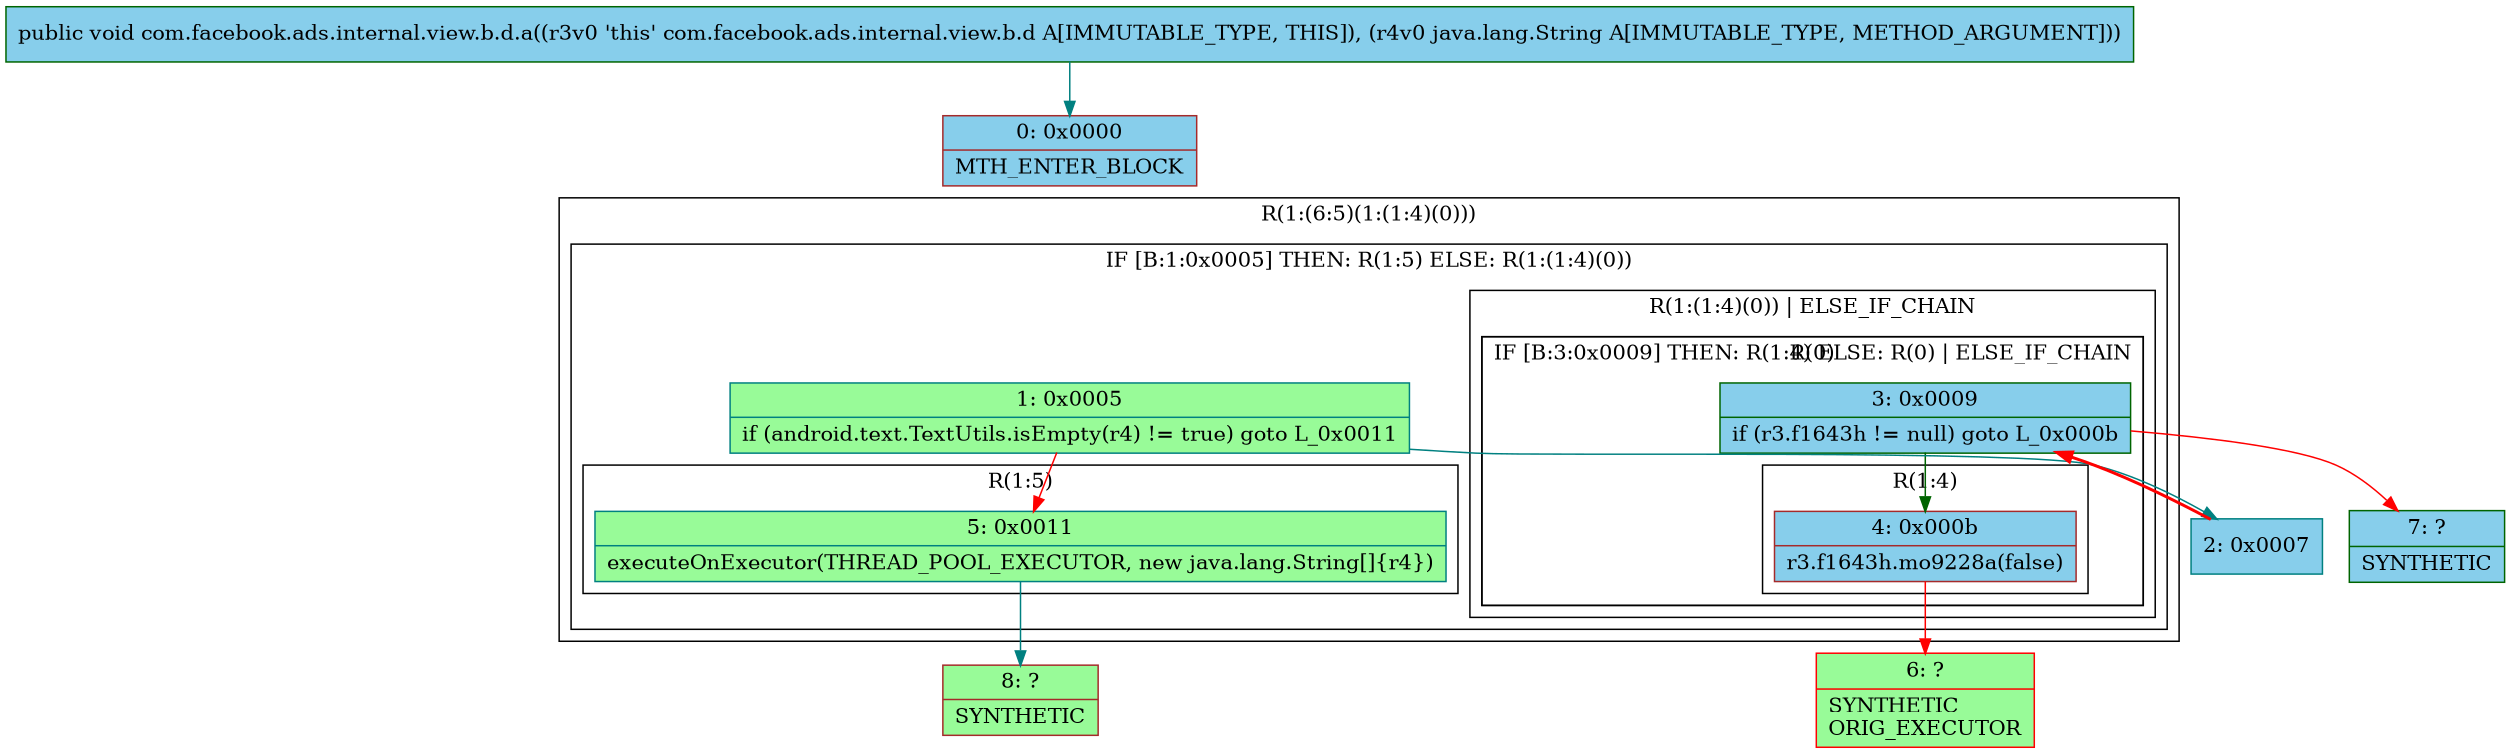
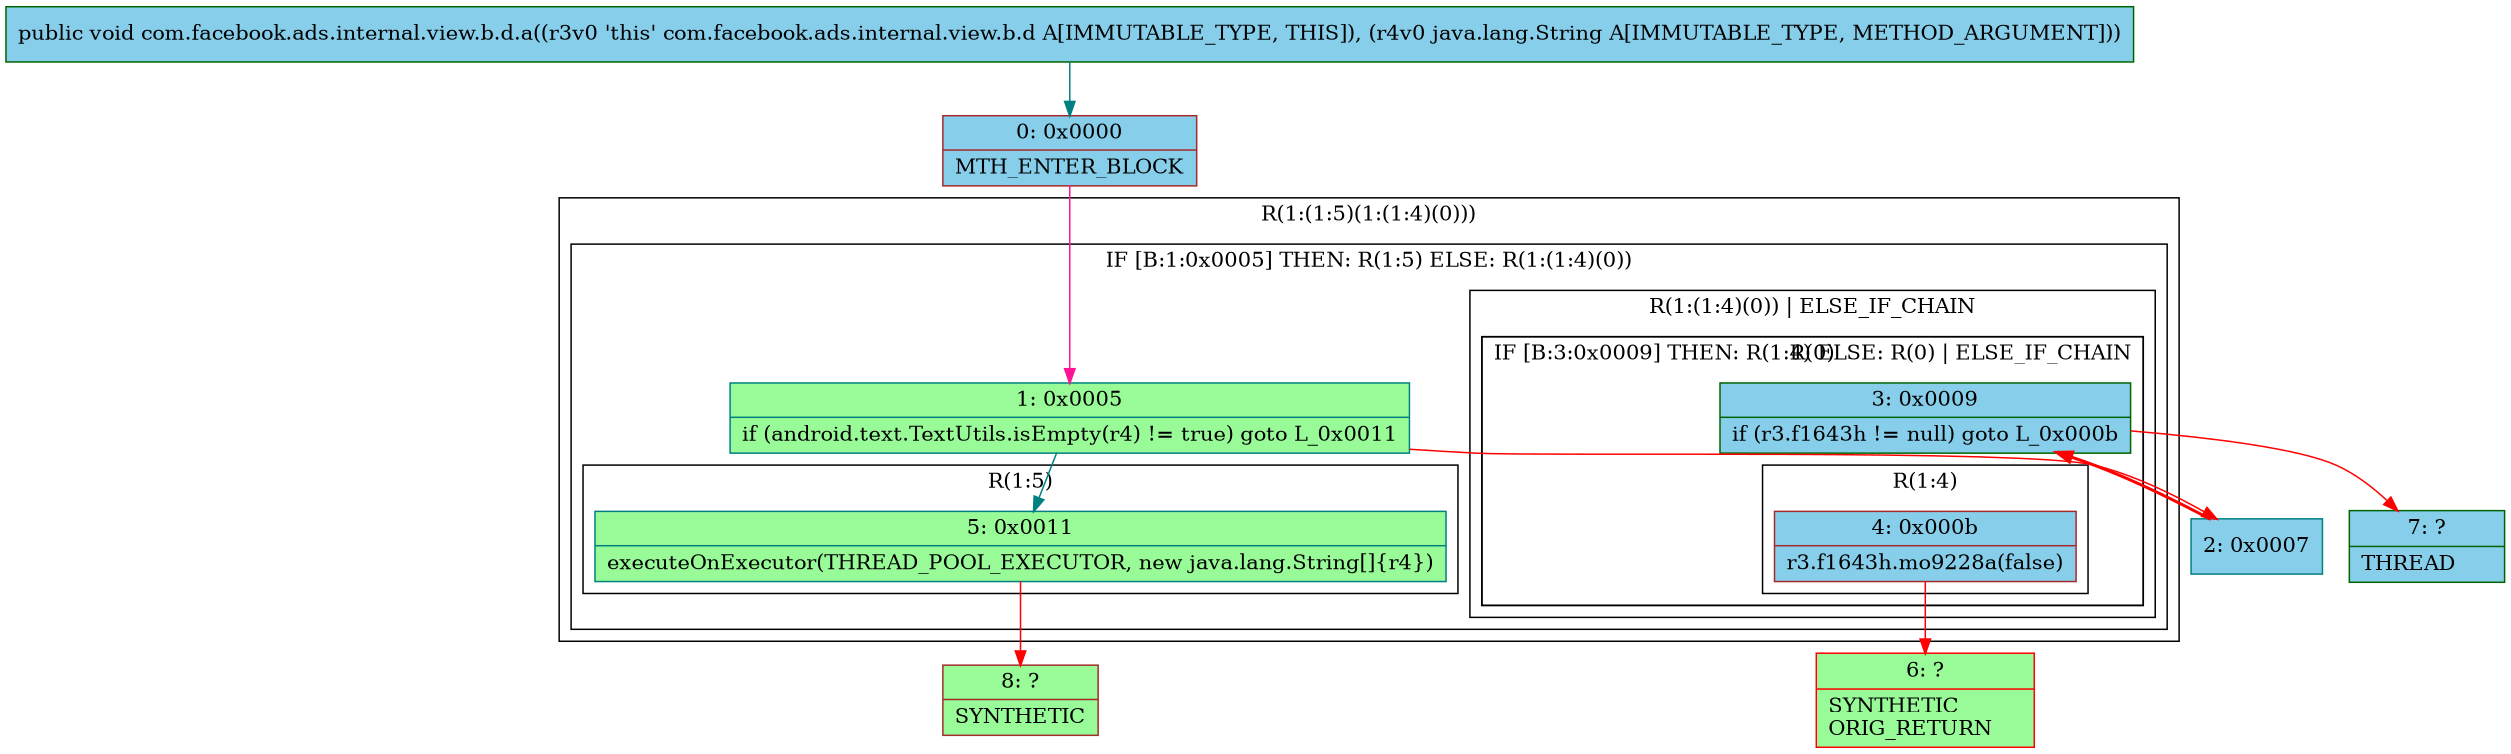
  digraph {
    node [color=teal fillcolor=skyblue shape=record style=filled]
    edge [color=red style=solid]
    n1 [fillcolor=palegreen label="{5\:\ 0x0011|executeOnExecutor(THREAD_POOL_EXECUTOR, new java.lang.String[]\{r4\})\l}"]
    n2 [color=brown label="{4\:\ 0x000b|r3.f1643h.mo9228a(false)\l}"]
    n3 [color=darkgreen label="{3\:\ 0x0009|if (r3.f1643h != null) goto L_0x000b\l}"]
    n4 [fillcolor=palegreen label="{1\:\ 0x0005|if (android.text.TextUtils.isEmpty(r4) != true) goto L_0x0011\l}"]
    n5 [color=brown fillcolor=palegreen label="{8\:\ ?|SYNTHETIC\l}"]
-   n6 [color=red fillcolor=palegreen label="{6\:\ ?|SYNTHETIC\lORIG_EXECUTOR\l}"]
-   n7 [color=darkgreen label="{7\:\ ?|SYNTHETIC\l}"]
+   n6 [color=red fillcolor=palegreen label="{6\:\ ?|SYNTHETIC\lORIG_RETURN\l}"]
+   n7 [color=darkgreen label="{7\:\ ?|THREAD\l}"]
    n8 [label="{2\:\ 0x0007}"]
    n9 [color=brown label="{0\:\ 0x0000|MTH_ENTER_BLOCK\l}"]
    n10 [color=darkgreen label="{public void com.facebook.ads.internal.view.b.d.a((r3v0 'this' com.facebook.ads.internal.view.b.d A[IMMUTABLE_TYPE, THIS]), (r4v0 java.lang.String A[IMMUTABLE_TYPE, METHOD_ARGUMENT])) }"]
    subgraph cluster_1 {
-     label="R(1:(6:5)(1:(1:4)(0)))"
+     label="R(1:(1:5)(1:(1:4)(0)))"
      subgraph cluster_2 {
        label="IF [B:1:0x0005] THEN: R(1:5) ELSE: R(1:(1:4)(0))"
        n4
        subgraph cluster_3 {
          label="R(1:5)"
          n1
        }
        subgraph cluster_4 {
          label="R(1:(1:4)(0)) | ELSE_IF_CHAIN\l"
          subgraph cluster_5 {
            label="IF [B:3:0x0009] THEN: R(1:4) ELSE: R(0) | ELSE_IF_CHAIN\l"
            n3
            subgraph cluster_6 {
              label="R(1:4)"
              n2
            }
            subgraph cluster_7 {
              label="R(0)"
            }
          }
        }
      }
    }
-   n1 -> n5 [color=teal]
+   n1 -> n5
    n2 -> n6
-   n3 -> n2 [color=darkgreen]
    n3 -> n7
-   n4 -> n1
-   n4 -> n8 [color=teal]
+   n4 -> n1 [color=teal]
+   n4 -> n8
    n8 -> n3 [style=bold]
+   n9 -> n4 [color=deeppink]
    n10 -> n9 [color=teal]
  }
